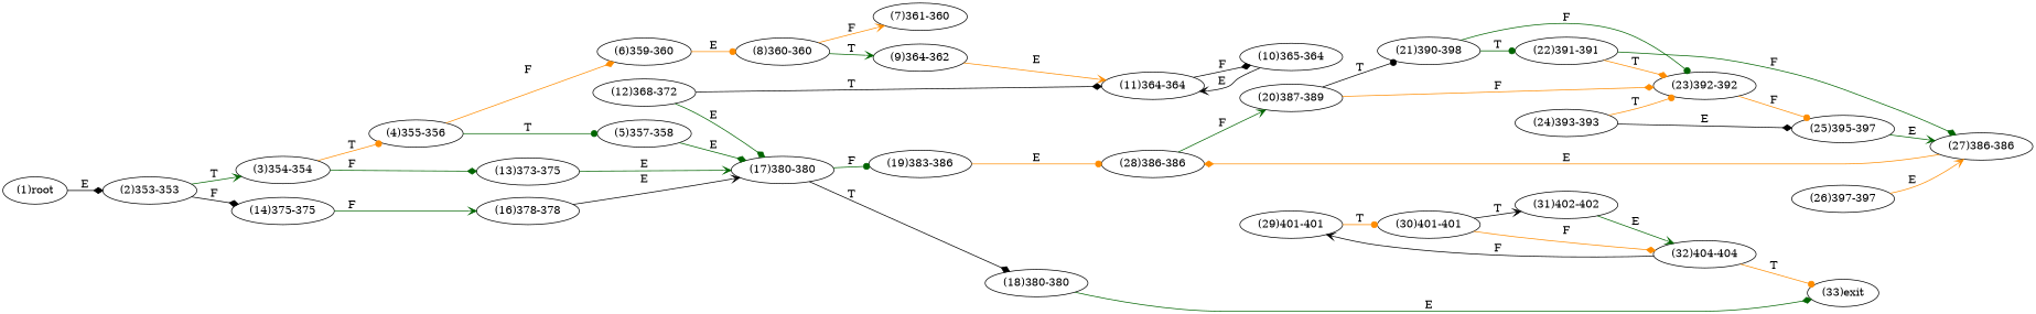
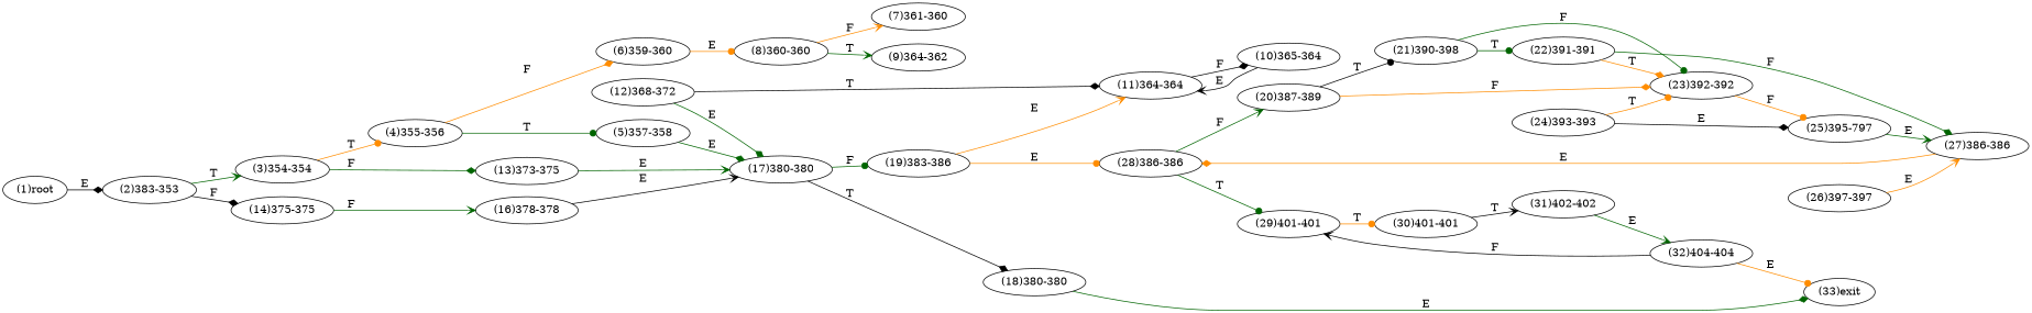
  digraph {
    rankdir=LR
    edge [arrowhead=diamond color=darkgreen]
    n1 [label="(1)root"]
-   n2 [label="(2)353-353"]
+   n2 [label="(2)383-353"]
    n3 [label="(3)354-354"]
    n4 [label="(14)375-375"]
    n5 [label="(4)355-356"]
    n6 [label="(13)373-375"]
    n7 [label="(16)378-378"]
    n8 [label="(5)357-358"]
    n9 [label="(6)359-360"]
    n10 [label="(17)380-380"]
    n11 [label="(8)360-360"]
    n12 [label="(19)383-386"]
    n13 [label="(18)380-380"]
    n14 [label="(7)361-360"]
    n15 [label="(9)364-362"]
    n16 [label="(11)364-364"]
    n17 [label="(10)365-364"]
    n18 [label="(12)368-372"]
    n19 [label="(28)386-386"]
    n20 [label="(33)exit"]
    n21 [label="(20)387-389"]
    n22 [label="(29)401-401"]
    n23 [label="(21)390-398"]
    n24 [label="(23)392-392"]
    n25 [label="(22)391-391"]
-   n26 [label="(25)395-397"]
+   n26 [label="(25)395-797"]
    n27 [label="(27)386-386"]
    n28 [label="(24)393-393"]
    n29 [label="(26)397-397"]
    n30 [label="(30)401-401"]
    n31 [label="(32)404-404"]
    n32 [label="(31)402-402"]
    n1 -> n2 [color=black label=E]
    n2 -> n3 [arrowhead=vee label=T]
    n2 -> n4 [color=black label=F]
    n3 -> n5 [arrowhead=dot color=darkorange label=T]
    n3 -> n6 [label=F]
    n4 -> n7 [arrowhead=vee label=F]
    n5 -> n8 [arrowhead=dot label=T]
    n5 -> n9 [color=darkorange label=F]
    n6 -> n10 [arrowhead=vee label=E]
    n7 -> n10 [arrowhead=vee color=black label=E]
    n8 -> n10 [label=E]
    n9 -> n11 [arrowhead=dot color=darkorange label=E]
    n10 -> n12 [arrowhead=dot label=F]
    n10 -> n13 [color=black label=T]
    n11 -> n14 [arrowhead=vee color=darkorange label=F]
    n11 -> n15 [arrowhead=vee label=T]
    n12 -> n19 [arrowhead=dot color=darkorange label=E]
    n13 -> n20 [label=E]
-   n15 -> n16 [arrowhead=vee color=darkorange label=E]
+   n12 -> n16 [arrowhead=vee color=darkorange label=E]
    n16 -> n17 [color=black label=F]
    n17 -> n16 [arrowhead=vee color=black label=E]
    n18 -> n10 [label=E]
    n18 -> n16 [color=black label=T]
    n19 -> n21 [arrowhead=vee label=F]
+   n19 -> n22 [arrowhead=dot label=T]
    n21 -> n23 [arrowhead=dot color=black label=T]
    n21 -> n24 [color=darkorange label=F]
    n22 -> n30 [arrowhead=dot color=darkorange label=T]
    n23 -> n24 [arrowhead=dot label=F]
    n23 -> n25 [arrowhead=dot label=T]
    n24 -> n26 [arrowhead=dot color=darkorange label=F]
    n25 -> n24 [color=darkorange label=T]
    n25 -> n27 [label=F]
    n26 -> n27 [arrowhead=vee label=E]
    n27 -> n19 [color=darkorange label=E]
    n28 -> n24 [arrowhead=dot color=darkorange label=T]
    n28 -> n26 [color=black label=E]
    n29 -> n27 [arrowhead=vee color=darkorange label=E]
-   n30 -> n31 [color=darkorange label=F]
    n30 -> n32 [arrowhead=vee color=black label=T]
-   n31 -> n20 [arrowhead=dot color=darkorange label=T]
+   n31 -> n20 [arrowhead=dot color=darkorange label=E]
    n31 -> n22 [arrowhead=vee color=black label=F]
    n32 -> n31 [arrowhead=vee label=E]
  }
